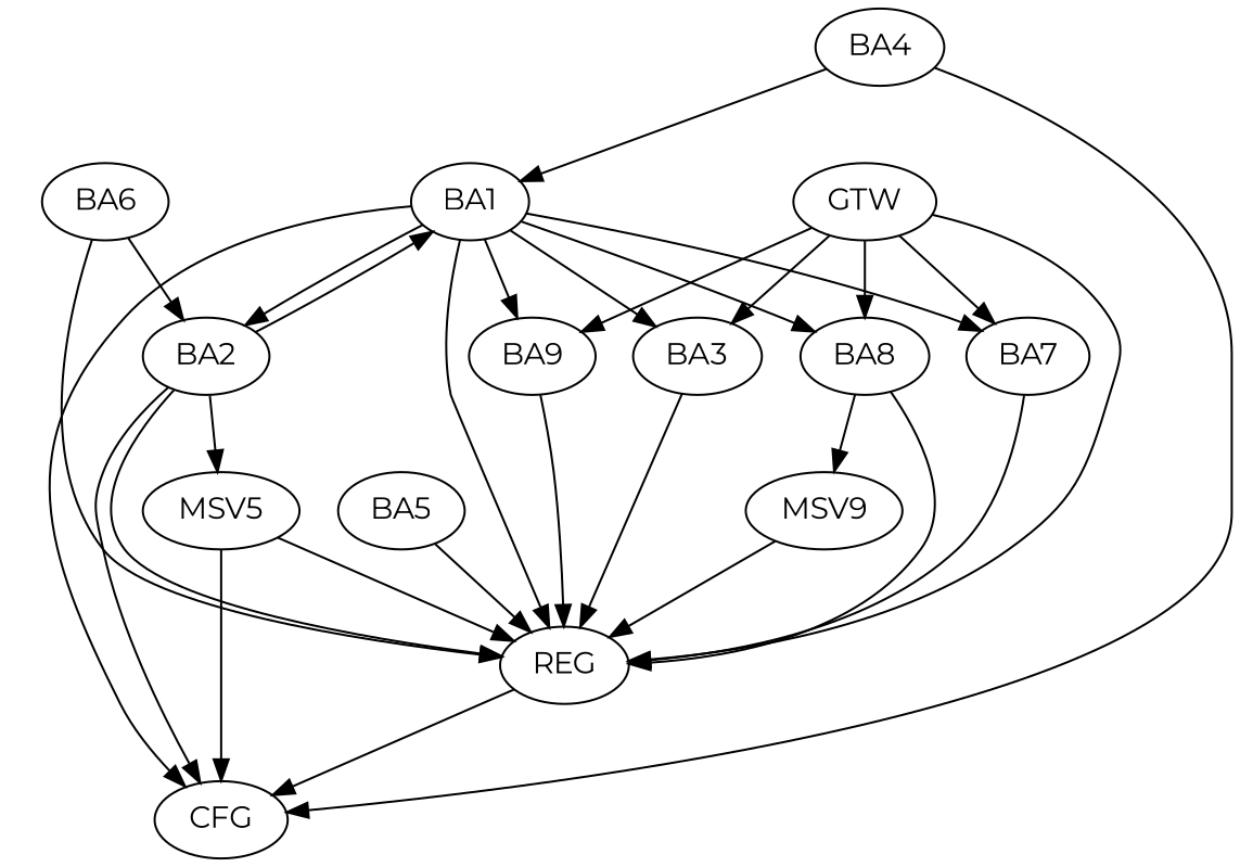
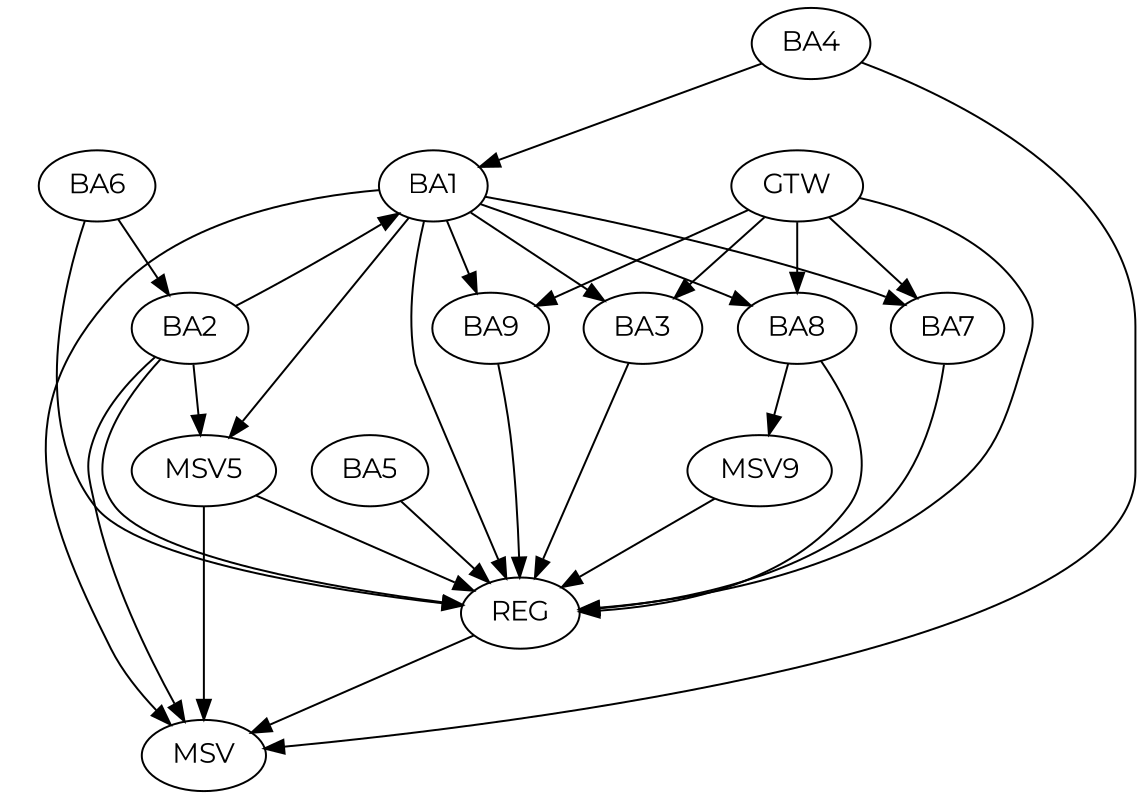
  strict digraph {
    fontname=Montserrat
    node [fontname=Montserrat]
    edge [fontname=Montserrat]
    n1 [label=BA1]
    n2 [label=BA2]
    n3 [label=BA3]
    n4 [label=BA7]
    n5 [label=BA8]
    n6 [label=BA9]
    n7 [label=REG]
-   n8 [label=CFG]
+   n8 [label=MSV]
    n9 [label=MSV5]
    n10 [label=BA5]
    n11 [label=MSV9]
    n12 [label=BA4]
    n13 [label=BA6]
    n14 [label=GTW]
-   n1 -> n2
+   n1 -> n9
    n1 -> n3
    n1 -> n4
    n1 -> n5
    n1 -> n6
    n1 -> n7
    n1 -> n8
    n2 -> n1
    n2 -> n7
    n2 -> n8
    n2 -> n9
    n3 -> n7
    n4 -> n7
    n5 -> n7
    n5 -> n11
    n6 -> n7
    n7 -> n8
    n9 -> n7
    n9 -> n8
    n10 -> n7
    n11 -> n7
    n12 -> n1
    n12 -> n8
    n13 -> n2
    n13 -> n7
    n14 -> n3
    n14 -> n4
    n14 -> n5
    n14 -> n6
    n14 -> n7
  }
